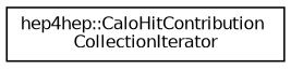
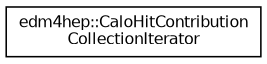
  digraph {
    rankdir=TB
-   n1 [color=black fillcolor=white fontname=Helvetica fontsize=10 height=0.2 label="hep4hep::CaloHitContribution\lCollectionIterator" shape=record style=filled width=0.4]
+   n1 [color=black fillcolor=white fontname=Helvetica fontsize=10 height=0.2 label="edm4hep::CaloHitContribution\lCollectionIterator" shape=record style=filled width=0.4]
  }
